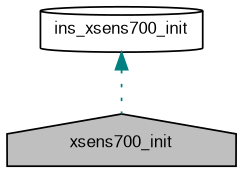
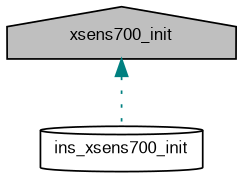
  digraph {
    rankdir=TB
    node [color=black fontname=FreeSans fontsize=10 style=filled]
    n1 [fillcolor=grey75 fontcolor=black height=0.2 label=xsens700_init shape=house width=0.4]
    n2 [fillcolor=white height=0.2 label=ins_xsens700_init shape=cylinder width=0.4]
-   n2 -> n1 [color=teal dir=back fontname=FreeSans fontsize=10 labelfontname=FreeSans labelfontsize=10 style=dotted]
+   n1 -> n2 [color=teal dir=back fontname=FreeSans fontsize=10 labelfontname=FreeSans labelfontsize=10 style=dotted]
  }
